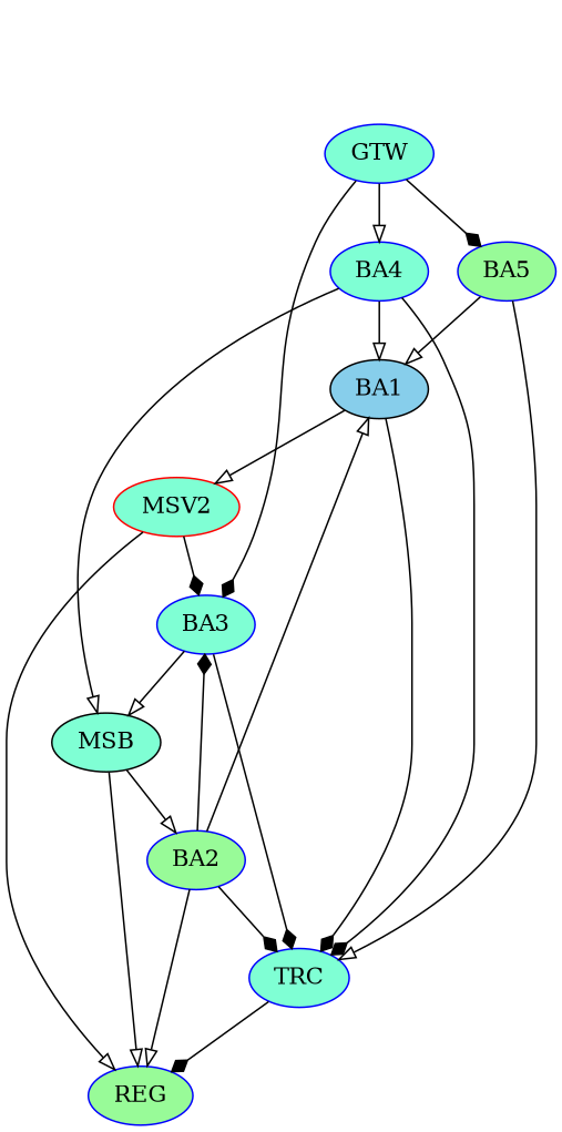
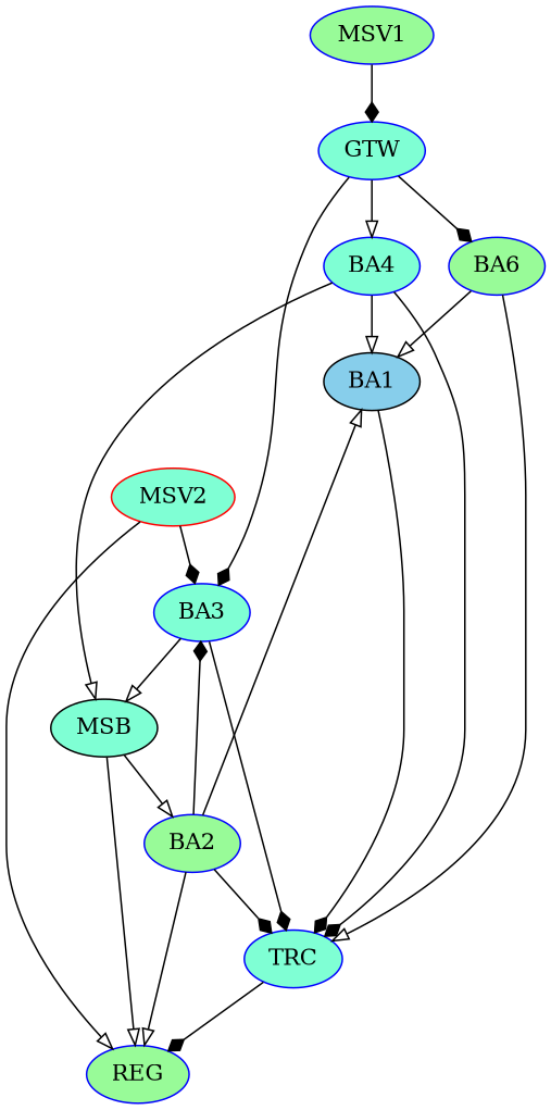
  strict digraph {
    node [color=blue fillcolor=aquamarine style=filled]
    edge [arrowhead=onormal]
    n1 [color=black fillcolor=skyblue label=BA1]
    n2 [label=TRC]
    n3 [color=red label=MSV2]
    n4 [fillcolor=palegreen label=REG]
    n5 [label=BA3]
    n6 [fillcolor=palegreen label=BA2]
    n7 [color=black label=MSB]
    n8 [label=BA4]
-   n9 [fillcolor=palegreen label=BA5]
+   n9 [fillcolor=palegreen label=BA6]
    n10 [label=GTW]
+   n11 [fillcolor=palegreen label=MSV1]
    n1 -> n2 [arrowhead=diamond]
-   n1 -> n3
    n2 -> n4 [arrowhead=diamond]
    n3 -> n4
    n3 -> n5 [arrowhead=diamond]
    n5 -> n2 [arrowhead=diamond]
    n5 -> n7
    n6 -> n1
    n6 -> n2 [arrowhead=diamond]
    n6 -> n4
    n6 -> n5 [arrowhead=diamond]
    n7 -> n4
    n7 -> n6
    n8 -> n1
    n8 -> n2 [arrowhead=diamond]
    n8 -> n7
    n9 -> n1
    n9 -> n2
    n10 -> n5 [arrowhead=diamond]
    n10 -> n8
    n10 -> n9 [arrowhead=diamond]
+   n11 -> n10 [arrowhead=diamond]
  }
